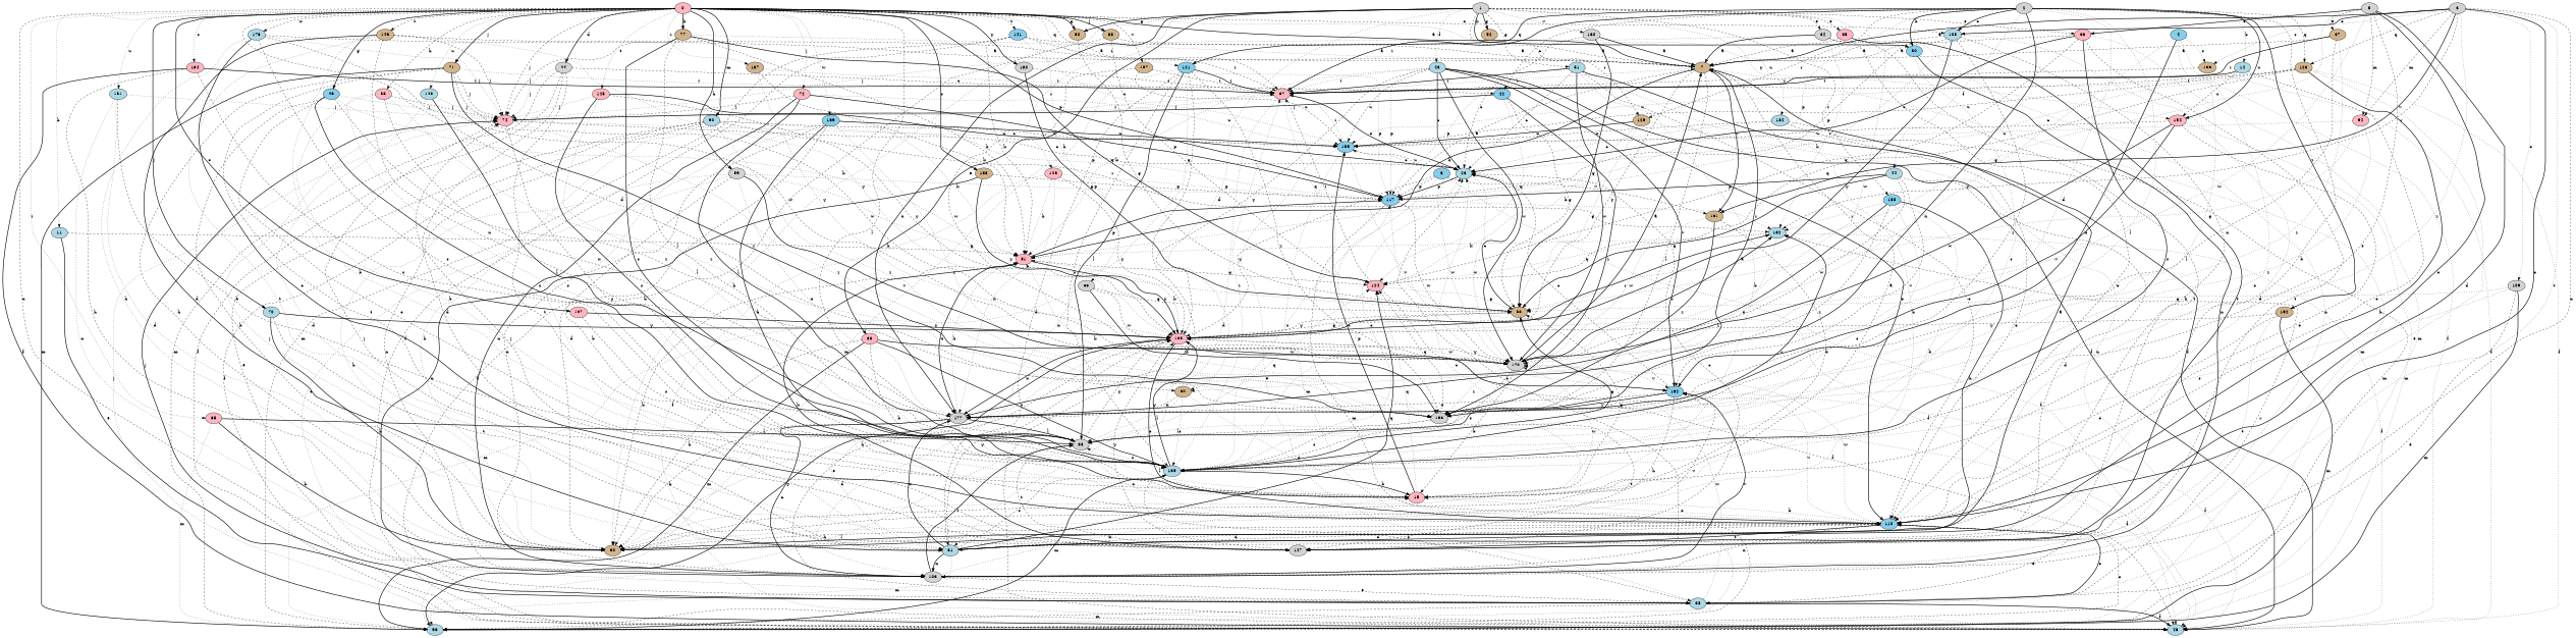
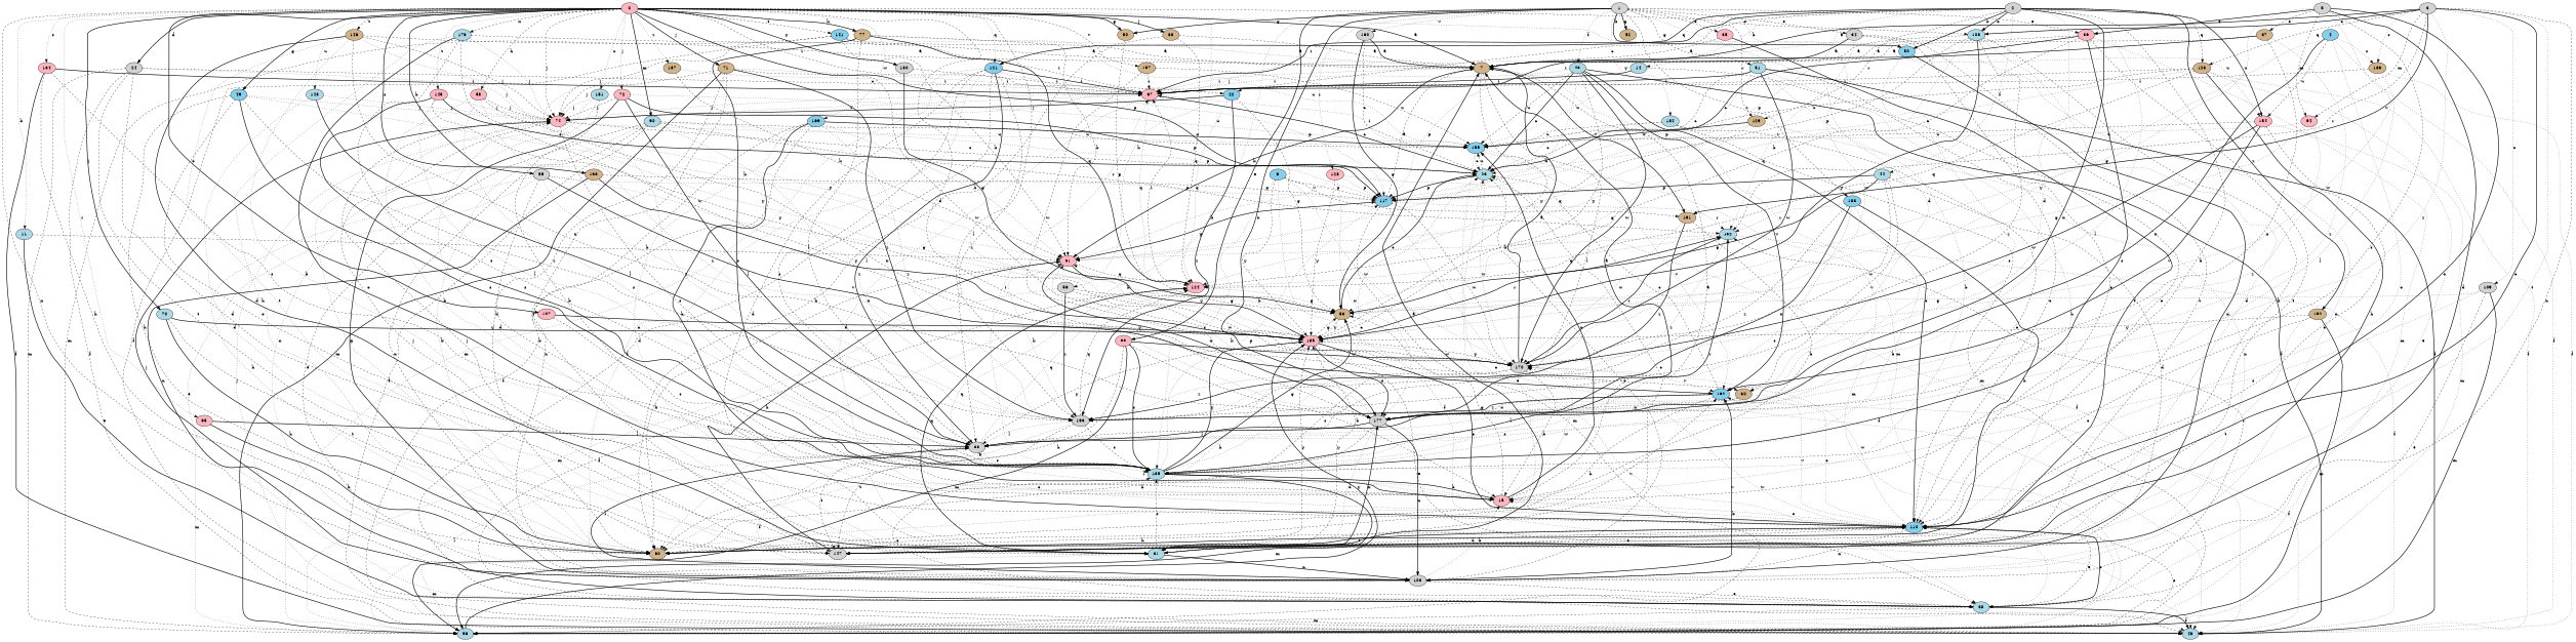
  strict digraph {
    node [fillcolor=tan style=filled]
    edge [style=dashed]
    7
    0 [fillcolor=lightpink]
    11 [fillcolor=lightblue]
    24 [fillcolor=lightgrey]
    30
    49 [fillcolor=skyblue]
    50
    55 [fillcolor=lightpink]
    56 [fillcolor=lightgrey]
    59 [fillcolor=lightgrey]
    65 [fillcolor=lightpink]
    67 [fillcolor=lightpink]
    68
    70 [fillcolor=lightblue]
    71
    72 [fillcolor=lightpink]
    74 [fillcolor=lightpink]
    77
    88 [fillcolor=lightgrey]
    90 [fillcolor=lightblue]
    103 [fillcolor=lightgrey]
    107 [fillcolor=lightpink]
    108 [fillcolor=lightblue]
    117 [fillcolor=skyblue]
    121 [fillcolor=skyblue]
    133
    134 [fillcolor=lightpink]
    141 [fillcolor=skyblue]
    145 [fillcolor=lightpink]
    146
    148 [fillcolor=lightblue]
    151 [fillcolor=lightblue]
    154 [fillcolor=lightpink]
    157
    169 [fillcolor=skyblue]
    176 [fillcolor=lightblue]
    180 [fillcolor=lightgrey]
    187
    161
    185 [fillcolor=lightpink]
    81 [fillcolor=lightpink]
    96 [fillcolor=lightblue]
    38 [fillcolor=lightblue]
    22 [fillcolor=skyblue]
    147 [fillcolor=lightgrey]
    46 [fillcolor=lightblue]
    31 [fillcolor=lightblue]
    177 [fillcolor=lightgrey]
    110 [fillcolor=skyblue]
    139 [fillcolor=lightblue]
    60
    193 [fillcolor=lightgrey]
    53
    15 [fillcolor=lightpink]
    170 [fillcolor=lightgrey]
    162 [fillcolor=skyblue]
    124 [fillcolor=lightpink]
    23 [fillcolor=lightblue]
    155 [fillcolor=skyblue]
    132 [fillcolor=lightblue]
    1 [fillcolor=lightgrey]
    33 [fillcolor=lightpink]
    34 [fillcolor=lightgrey]
    35 [fillcolor=lightpink]
    36 [fillcolor=lightpink]
    43 [fillcolor=lightblue]
    51 [fillcolor=lightblue]
    52
    80 [fillcolor=skyblue]
    128 [fillcolor=lightpink]
    129
    160 [fillcolor=lightgrey]
    184 [fillcolor=lightblue]
    188 [fillcolor=skyblue]
    2 [fillcolor=lightgrey]
    14 [fillcolor=lightblue]
    44 [fillcolor=lightblue]
    123
    192
    3 [fillcolor=lightgrey]
    94 [fillcolor=lightpink]
    109 [fillcolor=lightgrey]
    136
    4 [fillcolor=skyblue]
    5 [fillcolor=lightgrey]
    37
    6 [fillcolor=skyblue]
    7 -> 67 [label=i style=dotted]
    7 -> 88 [label=l]
    7 -> 161 [label=v style=bold]
    7 -> 185 [label=y]
    7 -> 81 [label=k style=bold]
    7 -> 96 [label=m style=dotted]
    0 -> 7 [label=a style=bold]
    0 -> 11 [label=b style=dotted]
    0 -> 24 [label=d style=bold]
    0 -> 30 [label=d]
    0 -> 49 [label=g style=bold]
    0 -> 50 [label=g style=bold]
    0 -> 55 [label=h]
    0 -> 56 [label=h style=dotted]
    0 -> 59 [label=h style=bold]
    0 -> 65 [label=i style=dotted]
    0 -> 67 [label=i]
    0 -> 68 [label=j style=bold]
    0 -> 70 [label=j style=bold]
    0 -> 71 [label=j style=bold]
    0 -> 72 [label=j style=dotted]
    0 -> 74 [label=j]
    0 -> 77 [label=k style=bold]
    0 -> 88 [label=l]
    0 -> 90 [label=m style=bold]
    0 -> 103 [label=n]
    0 -> 107 [label=o style=bold]
    0 -> 108 [label=o]
    0 -> 117 [label=p style=bold]
    0 -> 121 [label=q style=dotted]
    0 -> 133 [label=s style=bold]
    0 -> 134 [label=s style=dotted]
    0 -> 141 [label=t]
    0 -> 145 [label=t style=dotted]
    0 -> 146 [label=t]
    0 -> 148 [label=u style=dotted]
    0 -> 151 [label=u style=dotted]
    0 -> 154 [label=u style=dotted]
    0 -> 157 [label=v]
    0 -> 169 [label=w style=dotted]
    0 -> 176 [label=x]
    0 -> 180 [label=y style=bold]
    0 -> 187 [label=z style=dotted]
    11 -> 81 [label=k]
    11 -> 38 [label=e style=bold]
    24 -> 74 [label=j style=dotted]
    24 -> 96 [label=m]
    24 -> 22 [label=c]
    24 -> 147 [label=t]
    24 -> 46 [label=f]
    24 -> 31 [label=d]
    30 -> 88 [label=l style=dotted]
    30 -> 177 [label=x]
    30 -> 110 [label=o style=dotted]
    30 -> 139 [label=s style=dotted]
    49 -> 74 [label=j style=dotted]
    49 -> 81 [label=k style=dotted]
    49 -> 110 [label=o]
    49 -> 139 [label=s style=bold]
    49 -> 60 [label=h]
    49 -> 193 [label=z]
    50 -> 53 [label=g]
    55 -> 74 [label=j]
    55 -> 177 [label=x]
    55 -> 139 [label=s style=dotted]
    55 -> 193 [label=z style=dotted]
    55 -> 15 [label=b style=dotted]
    56 -> 96 [label=m style=dotted]
    56 -> 193 [label=z style=bold]
    56 -> 53 [label=g]
    56 -> 170 [label=w]
    59 -> 117 [label=p style=dotted]
    59 -> 38 [label=e style=dotted]
    59 -> 177 [label=x style=dotted]
    59 -> 60 [label=h style=dotted]
    59 -> 53 [label=g style=dotted]
    59 -> 15 [label=b]
    59 -> 162 [label=v style=bold]
    65 -> 88 [label=l style=bold]
    65 -> 96 [label=m style=dotted]
    65 -> 60 [label=h style=bold]
    67 -> 74 [label=j style=dotted]
    67 -> 31 [label=d style=dotted]
    67 -> 124 [label=q style=dotted]
    67 -> 23 [label=c style=bold]
    68 -> 7 [label=a]
    68 -> 60 [label=h]
    68 -> 124 [label=q]
    70 -> 185 [label=y style=bold]
    70 -> 147 [label=t]
    70 -> 60 [label=h style=bold]
    71 -> 67 [label=i style=dotted]
    71 -> 74 [label=j]
    71 -> 96 [label=m style=bold]
    71 -> 147 [label=t]
    71 -> 60 [label=h]
    71 -> 193 [label=z style=bold]
    71 -> 170 [label=w]
    72 -> 74 [label=j]
    72 -> 88 [label=l style=bold]
    72 -> 103 [label=n style=bold]
    72 -> 117 [label=p style=bold]
    72 -> 155 [label=u style=dotted]
    74 -> 67 [label=i style=dotted]
    74 -> 139 [label=s]
    74 -> 193 [label=z style=dotted]
    74 -> 23 [label=c]
    74 -> 155 [label=u style=dotted]
    77 -> 7 [label=a style=dotted]
    77 -> 74 [label=j]
    77 -> 88 [label=l]
    77 -> 81 [label=k]
    77 -> 139 [label=s style=bold]
    77 -> 124 [label=q style=bold]
    88 -> 7 [label=a style=bold]
    88 -> 185 [label=y]
    88 -> 147 [label=t]
    88 -> 110 [label=o style=dotted]
    88 -> 139 [label=s style=dotted]
    88 -> 124 [label=q style=dotted]
    90 -> 103 [label=n]
    90 -> 117 [label=p style=dotted]
    90 -> 38 [label=e]
    90 -> 46 [label=f]
    90 -> 60 [label=h style=dotted]
    90 -> 193 [label=z style=dotted]
    90 -> 155 [label=u]
    90 -> 132 [label=r]
    103 -> 88 [label=l style=bold]
    103 -> 38 [label=e]
    103 -> 15 [label=b style=dotted]
    103 -> 162 [label=v style=bold]
    103 -> 23 [label=c]
    107 -> 185 [label=y style=bold]
    107 -> 139 [label=s]
    108 -> 7 [label=a]
    108 -> 117 [label=p]
    108 -> 185 [label=y style=bold]
    108 -> 81 [label=k style=dotted]
    108 -> 31 [label=d style=dotted]
    108 -> 60 [label=h]
    108 -> 193 [label=z]
    117 -> 7 [label=a]
    117 -> 96 [label=m]
    117 -> 46 [label=f style=dotted]
    117 -> 170 [label=w]
    117 -> 132 [label=r style=dotted]
    121 -> 67 [label=i style=bold]
    121 -> 88 [label=l style=bold]
    121 -> 103 [label=n style=dotted]
    121 -> 117 [label=p style=dotted]
    121 -> 96 [label=m style=dotted]
    121 -> 46 [label=f]
    121 -> 31 [label=d]
    121 -> 139 [label=s]
    121 -> 193 [label=z]
    133 -> 103 [label=n style=bold]
    133 -> 117 [label=p]
    133 -> 185 [label=y style=bold]
    134 -> 67 [label=i style=bold]
    134 -> 46 [label=f style=bold]
    134 -> 139 [label=s]
    134 -> 60 [label=h]
    141 -> 7 [label=a]
    141 -> 67 [label=i]
    141 -> 81 [label=k]
    141 -> 96 [label=m]
    141 -> 46 [label=f]
    141 -> 155 [label=u style=dotted]
    145 -> 74 [label=j style=dotted]
    145 -> 88 [label=l style=dotted]
    145 -> 185 [label=y]
    145 -> 139 [label=s style=bold]
    145 -> 23 [label=c style=bold]
    146 -> 7 [label=a]
    146 -> 74 [label=j]
    146 -> 185 [label=y style=dotted]
    146 -> 147 [label=t style=dotted]
    146 -> 31 [label=d style=bold]
    146 -> 177 [label=x]
    146 -> 15 [label=b style=dotted]
    148 -> 74 [label=j style=dotted]
    148 -> 88 [label=l style=bold]
    148 -> 31 [label=d style=dotted]
    151 -> 74 [label=j style=dotted]
    151 -> 103 [label=n style=dotted]
    151 -> 31 [label=d style=dotted]
    151 -> 15 [label=b]
    154 -> 96 [label=m style=dotted]
    154 -> 110 [label=o]
    154 -> 170 [label=w style=bold]
    154 -> 162 [label=v style=bold]
    154 -> 155 [label=u]
    157 -> 67 [label=i]
    157 -> 170 [label=w]
    157 -> 155 [label=u]
    169 -> 103 [label=n]
    169 -> 81 [label=k style=dotted]
    169 -> 46 [label=f]
    169 -> 31 [label=d style=dotted]
    169 -> 193 [label=z style=dotted]
    169 -> 15 [label=b style=bold]
    169 -> 155 [label=u style=bold]
    176 -> 7 [label=a]
    176 -> 74 [label=j style=dotted]
    176 -> 110 [label=o style=bold]
    176 -> 139 [label=s]
    176 -> 60 [label=h style=dotted]
    176 -> 170 [label=w]
    180 -> 67 [label=i]
    180 -> 53 [label=g style=bold]
    187 -> 67 [label=i style=dotted]
    187 -> 185 [label=y style=dotted]
    187 -> 81 [label=k]
    161 -> 193 [label=z style=bold]
    161 -> 15 [label=b]
    161 -> 170 [label=w style=dotted]
    185 -> 81 [label=k style=dotted]
    185 -> 38 [label=e]
    185 -> 177 [label=x style=bold]
    185 -> 110 [label=o style=bold]
    185 -> 60 [label=h style=dotted]
    185 -> 53 [label=g]
    185 -> 170 [label=w style=dotted]
    185 -> 132 [label=r style=bold]
    81 -> 117 [label=p style=bold]
    81 -> 185 [label=y style=bold]
    81 -> 177 [label=x style=bold]
    81 -> 60 [label=h]
    81 -> 124 [label=q]
    96 -> 88 [label=l style=dotted]
    96 -> 185 [label=y style=bold]
    96 -> 110 [label=o]
    38 -> 74 [label=j style=bold]
    38 -> 96 [label=m]
    38 -> 46 [label=f style=bold]
    38 -> 110 [label=o style=bold]
    38 -> 139 [label=s]
    38 -> 170 [label=w style=dotted]
    38 -> 132 [label=r]
    22 -> 74 [label=j style=bold]
    22 -> 193 [label=z style=bold]
    22 -> 53 [label=g]
    22 -> 124 [label=q style=dotted]
    147 -> 74 [label=j]
    147 -> 185 [label=y]
    147 -> 81 [label=k style=bold]
    147 -> 23 [label=c]
    46 -> 74 [label=j style=dotted]
    31 -> 7 [label=a style=bold]
    31 -> 74 [label=j]
    31 -> 103 [label=n style=bold]
    31 -> 185 [label=y]
    31 -> 96 [label=m style=dotted]
    31 -> 177 [label=x style=bold]
    31 -> 110 [label=o]
    31 -> 139 [label=s]
    31 -> 124 [label=q style=bold]
    177 -> 88 [label=l style=bold]
    177 -> 103 [label=n style=bold]
    177 -> 81 [label=k style=dotted]
    177 -> 31 [label=d style=dotted]
    177 -> 60 [label=h]
    110 -> 103 [label=n]
    110 -> 38 [label=e]
    110 -> 147 [label=t style=bold]
    110 -> 31 [label=d]
    110 -> 60 [label=h]
    110 -> 15 [label=b style=dotted]
    110 -> 170 [label=w style=dotted]
    110 -> 162 [label=v style=dotted]
    139 -> 67 [label=i style=dotted]
    139 -> 117 [label=p style=dotted]
    139 -> 185 [label=y style=bold]
    139 -> 96 [label=m style=bold]
    139 -> 53 [label=g style=bold]
    139 -> 15 [label=b style=bold]
    139 -> 23 [label=c style=dotted]
    139 -> 132 [label=r style=bold]
    60 -> 74 [label=j style=dotted]
    60 -> 162 [label=v]
    60 -> 23 [label=c style=dotted]
    193 -> 88 [label=l style=dotted]
    193 -> 81 [label=k style=dotted]
    193 -> 147 [label=t]
    193 -> 46 [label=f style=dotted]
    193 -> 139 [label=s]
    193 -> 124 [label=q]
    53 -> 185 [label=y]
    53 -> 23 [label=c style=bold]
    15 -> 7 [label=a]
    15 -> 88 [label=l style=dotted]
    15 -> 110 [label=o style=dotted]
    15 -> 53 [label=g]
    15 -> 170 [label=w style=dotted]
    15 -> 124 [label=q style=dotted]
    15 -> 155 [label=u style=bold]
    170 -> 7 [label=a style=bold]
    170 -> 185 [label=y]
    170 -> 139 [label=s]
    170 -> 193 [label=z style=dotted]
    170 -> 15 [label=b]
    170 -> 162 [label=v style=dotted]
    170 -> 132 [label=r style=bold]
    162 -> 46 [label=f style=dotted]
    162 -> 177 [label=x]
    162 -> 60 [label=h]
    162 -> 193 [label=z style=bold]
    162 -> 23 [label=c]
    124 -> 67 [label=i]
    124 -> 46 [label=f]
    124 -> 53 [label=g style=dotted]
    23 -> 117 [label=p style=bold]
    23 -> 170 [label=w style=dotted]
    23 -> 155 [label=u]
    155 -> 67 [label=i style=dotted]
    155 -> 96 [label=m style=dotted]
    155 -> 38 [label=e style=dotted]
    155 -> 162 [label=v style=dotted]
    155 -> 23 [label=c style=dotted]
    132 -> 81 [label=k style=dotted]
    132 -> 46 [label=f style=dotted]
    132 -> 193 [label=z style=dotted]
    132 -> 124 [label=q style=dotted]
    1 -> 30 [label=d style=dotted]
    1 -> 50 [label=g style=bold]
    1 -> 177 [label=x style=bold]
    1 -> 60 [label=h style=dotted]
    1 -> 170 [label=w style=dotted]
    1 -> 33 [label=e style=bold]
    1 -> 34 [label=e]
    1 -> 35 [label=e]
    1 -> 36 [label=e]
    1 -> 43 [label=f style=dotted]
    1 -> 51 [label=g]
    1 -> 52 [label=g style=bold]
    1 -> 80 [label=k style=bold]
    1 -> 128 [label=r style=dotted]
    1 -> 129 [label=r]
    1 -> 160 [label=v style=dotted]
    1 -> 184 [label=y style=dotted]
    1 -> 188 [label=z]
    33 -> 96 [label=m style=bold]
    33 -> 139 [label=s style=bold]
    33 -> 60 [label=h]
    33 -> 15 [label=b]
    33 -> 170 [label=w style=bold]
    34 -> 7 [label=a style=bold]
    34 -> 74 [label=j style=dotted]
    34 -> 103 [label=n style=dotted]
    34 -> 147 [label=t]
    34 -> 110 [label=o]
    34 -> 132 [label=r style=dotted]
    35 -> 7 [label=a]
    35 -> 147 [label=t style=bold]
    36 -> 7 [label=a]
    36 -> 96 [label=m style=dotted]
    36 -> 147 [label=t]
    36 -> 139 [label=s style=bold]
    36 -> 124 [label=q]
    36 -> 23 [label=c style=bold]
    43 -> 67 [label=i style=dotted]
    43 -> 117 [label=p style=dotted]
    43 -> 185 [label=y]
    43 -> 81 [label=k style=dotted]
    43 -> 46 [label=f style=bold]
    43 -> 110 [label=o style=bold]
    43 -> 170 [label=w style=bold]
    43 -> 162 [label=v style=bold]
    43 -> 23 [label=c style=bold]
    43 -> 155 [label=u]
    51 -> 67 [label=i style=bold]
    51 -> 117 [label=p style=dotted]
    51 -> 46 [label=f style=bold]
    51 -> 110 [label=o]
    51 -> 60 [label=h style=dotted]
    51 -> 15 [label=b style=dotted]
    51 -> 170 [label=w style=bold]
    51 -> 23 [label=c]
    80 -> 103 [label=n style=bold]
    80 -> 139 [label=s style=dotted]
    128 -> 117 [label=p style=dotted]
    128 -> 185 [label=y]
    128 -> 81 [label=k style=dotted]
    128 -> 46 [label=f style=dotted]
    128 -> 177 [label=x style=dotted]
    129 -> 103 [label=n style=dotted]
    129 -> 53 [label=g style=dotted]
-   129 -> 124 [label=b style=dotted]
+   129 -> 124 [label=q style=dotted]
    129 -> 155 [label=u style=bold]
    160 -> 7 [label=a style=bold]
    160 -> 53 [label=g style=bold]
    160 -> 23 [label=c]
    184 -> 96 [label=m]
    184 -> 110 [label=o]
    184 -> 23 [label=c style=dotted]
    184 -> 155 [label=u]
    188 -> 177 [label=x style=bold]
    188 -> 139 [label=s style=dotted]
    188 -> 60 [label=h style=bold]
    188 -> 193 [label=z]
    188 -> 15 [label=b style=dotted]
    188 -> 132 [label=r style=dotted]
    2 -> 30 [label=d style=dotted]
    2 -> 67 [label=i style=bold]
    2 -> 88 [label=l style=dotted]
    2 -> 108 [label=o style=bold]
    2 -> 117 [label=p style=dotted]
    2 -> 121 [label=q style=bold]
    2 -> 154 [label=u style=bold]
    2 -> 22 [label=c]
    2 -> 177 [label=x style=bold]
    2 -> 15 [label=b]
    2 -> 80 [label=k style=bold]
    2 -> 129 [label=r]
    2 -> 14 [label=b style=dotted]
    2 -> 44 [label=f style=dotted]
    2 -> 123 [label=q]
    2 -> 192 [label=z style=bold]
    14 -> 67 [label=i style=bold]
-   14 -> 154 [label=u]
+   4 -> 154 [label=u]
    14 -> 110 [label=o]
    14 -> 155 [label=u style=dotted]
    44 -> 117 [label=p style=bold]
    44 -> 31 [label=d]
    44 -> 53 [label=g style=bold]
    44 -> 170 [label=w]
    44 -> 162 [label=v]
    123 -> 67 [label=i]
    123 -> 38 [label=e style=dotted]
    123 -> 46 [label=f style=dotted]
    123 -> 60 [label=h style=bold]
    123 -> 124 [label=q]
    123 -> 23 [label=c style=dotted]
    123 -> 155 [label=u]
    192 -> 185 [label=y]
    192 -> 96 [label=m style=bold]
    192 -> 147 [label=t style=dotted]
    192 -> 110 [label=o]
    3 -> 7 [label=a style=bold]
    3 -> 103 [label=n]
    3 -> 108 [label=o style=bold]
    3 -> 161 [label=v style=bold]
    3 -> 147 [label=t style=dotted]
    3 -> 110 [label=o style=bold]
    3 -> 193 [label=z style=dotted]
    3 -> 132 [label=r]
    3 -> 123 [label=q]
    3 -> 94 [label=m]
    3 -> 109 [label=o style=dotted]
    3 -> 136 [label=s style=dotted]
    94 -> 193 [label=z style=dotted]
    94 -> 53 [label=g style=dotted]
    94 -> 155 [label=u style=dotted]
    109 -> 96 [label=m style=bold]
    109 -> 38 [label=e]
    109 -> 139 [label=s style=dotted]
    109 -> 53 [label=g style=dotted]
    136 -> 67 [label=i]
    136 -> 88 [label=l style=dotted]
    136 -> 46 [label=f style=dotted]
    4 -> 185 [label=y style=dotted]
    4 -> 46 [label=f style=dotted]
    4 -> 177 [label=x style=bold]
    4 -> 110 [label=o style=dotted]
    4 -> 136 [label=s style=dotted]
    5 -> 31 [label=d style=bold]
    5 -> 110 [label=o style=bold]
    5 -> 139 [label=s]
    5 -> 53 [label=g style=dotted]
    5 -> 170 [label=w style=dotted]
    5 -> 36 [label=e style=bold]
    5 -> 94 [label=m]
    5 -> 37 [label=e]
    37 -> 7 [label=a]
    37 -> 67 [label=i style=bold]
    37 -> 177 [label=x]
    37 -> 193 [label=z style=dotted]
    6 -> 117 [label=p]
    6 -> 161 [label=v]
    6 -> 185 [label=y]
    6 -> 46 [label=f style=dotted]
    6 -> 139 [label=s style=dotted]
    6 -> 170 [label=w style=dotted]
  }
